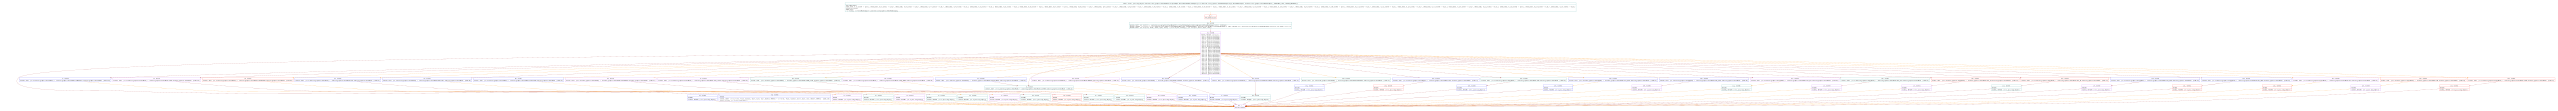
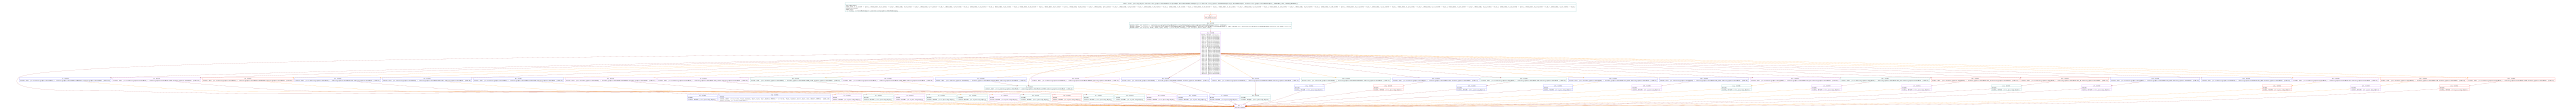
  digraph {
    fontname="Source Code Pro"
    node [color=blue fontname="Source Code Pro" shape=record]
    edge [arrowhead=onormal color=brown fontname="Source Code Pro"]
    n1 [color=red label="{64\:\ ?|MTH_ENTER_BLOCK\l}"]
    n2 [color=teal label="{66\:\ 0x0000|0x0000: SGET  (r0 I:int[]) =  androidx.core.graphics.BlendModeUtils.1.$SwitchMap$androidx$core$graphics$BlendModeCompat int[]  (LINE:45)\l0x0002: INVOKE  (r1 I:int) = (r2 I:androidx.core.graphics.BlendModeCompat A[D('blendModeCompat' androidx.core.graphics.BlendModeCompat)]) type: VIRTUAL call: androidx.core.graphics.BlendModeCompat.ordinal():int A[MD:():int (c)]\l0x0006: AGET  (r0 I:??[int, float, short, byte, char]) = (r0 I:??[int, float][]), (r1 I:??[int, short, byte, char]) \l}"]
    n3 [color=purple label="{67\:\ 0x0008|0x0008: SWITCH  (r0 I:??)\l case 1: goto B:126:0x0061\l case 2: goto B:124:0x005e\l case 3: goto B:122:0x005b\l case 4: goto B:120:0x0058\l case 5: goto B:118:0x0055\l case 6: goto B:116:0x0052\l case 7: goto B:114:0x004f\l case 8: goto B:112:0x004c\l case 9: goto B:110:0x0049\l case 10: goto B:108:0x0046\l case 11: goto B:106:0x0043\l case 12: goto B:104:0x0040\l case 13: goto B:102:0x003d\l case 14: goto B:100:0x003a\l case 15: goto B:98:0x0037\l case 16: goto B:96:0x0034\l case 17: goto B:94:0x0031\l case 18: goto B:92:0x002e\l case 19: goto B:90:0x002b\l case 20: goto B:88:0x0028\l case 21: goto B:86:0x0025\l case 22: goto B:84:0x0022\l case 23: goto B:82:0x001f\l case 24: goto B:80:0x001c\l case 25: goto B:78:0x0019\l case 26: goto B:76:0x0016\l case 27: goto B:74:0x0013\l case 28: goto B:72:0x0010\l case 29: goto B:70:0x000d\l default: goto B:68:0x000b \l}"]
    n4 [label="{68\:\ 0x000b|RETURN\l|0x000b: CONST  (r0 I:??[int, float, boolean, short, byte, char, OBJECT, ARRAY]) = (0 ??[int, float, boolean, short, byte, char, OBJECT, ARRAY])  (LINE:105)\l0x000c: RETURN  (r0 I:java.lang.Object) \l}"]
    n5 [label="{70\:\ 0x000d|0x000d: SGET  (r0 I:android.graphics.BlendMode) =  android.graphics.BlendMode.LUMINOSITY android.graphics.BlendMode  (LINE:103)\l}"]
    n6 [color=purple label="{72\:\ 0x0010|0x0010: SGET  (r0 I:android.graphics.BlendMode) =  android.graphics.BlendMode.COLOR android.graphics.BlendMode  (LINE:101)\l}"]
    n7 [color=red label="{74\:\ 0x0013|0x0013: SGET  (r0 I:android.graphics.BlendMode) =  android.graphics.BlendMode.SATURATION android.graphics.BlendMode  (LINE:99)\l}"]
    n8 [label="{76\:\ 0x0016|0x0016: SGET  (r0 I:android.graphics.BlendMode) =  android.graphics.BlendMode.HUE android.graphics.BlendMode  (LINE:97)\l}"]
    n9 [label="{78\:\ 0x0019|0x0019: SGET  (r0 I:android.graphics.BlendMode) =  android.graphics.BlendMode.MULTIPLY android.graphics.BlendMode  (LINE:95)\l}"]
    n10 [label="{80\:\ 0x001c|0x001c: SGET  (r0 I:android.graphics.BlendMode) =  android.graphics.BlendMode.EXCLUSION android.graphics.BlendMode  (LINE:93)\l}"]
    n11 [color=purple label="{82\:\ 0x001f|0x001f: SGET  (r0 I:android.graphics.BlendMode) =  android.graphics.BlendMode.DIFFERENCE android.graphics.BlendMode  (LINE:91)\l}"]
    n12 [color=purple label="{84\:\ 0x0022|0x0022: SGET  (r0 I:android.graphics.BlendMode) =  android.graphics.BlendMode.SOFT_LIGHT android.graphics.BlendMode  (LINE:89)\l}"]
    n13 [color=teal label="{86\:\ 0x0025|0x0025: SGET  (r0 I:android.graphics.BlendMode) =  android.graphics.BlendMode.HARD_LIGHT android.graphics.BlendMode  (LINE:87)\l}"]
    n14 [color=purple label="{88\:\ 0x0028|0x0028: SGET  (r0 I:android.graphics.BlendMode) =  android.graphics.BlendMode.COLOR_BURN android.graphics.BlendMode  (LINE:85)\l}"]
    n15 [label="{90\:\ 0x002b|0x002b: SGET  (r0 I:android.graphics.BlendMode) =  android.graphics.BlendMode.COLOR_DODGE android.graphics.BlendMode  (LINE:83)\l}"]
    n16 [color=teal label="{92\:\ 0x002e|0x002e: SGET  (r0 I:android.graphics.BlendMode) =  android.graphics.BlendMode.LIGHTEN android.graphics.BlendMode  (LINE:81)\l}"]
    n17 [color=purple label="{94\:\ 0x0031|0x0031: SGET  (r0 I:android.graphics.BlendMode) =  android.graphics.BlendMode.DARKEN android.graphics.BlendMode  (LINE:79)\l}"]
    n18 [label="{96\:\ 0x0034|0x0034: SGET  (r0 I:android.graphics.BlendMode) =  android.graphics.BlendMode.OVERLAY android.graphics.BlendMode  (LINE:77)\l}"]
    n19 [label="{98\:\ 0x0037|0x0037: SGET  (r0 I:android.graphics.BlendMode) =  android.graphics.BlendMode.SCREEN android.graphics.BlendMode  (LINE:75)\l}"]
    n20 [color=teal label="{100\:\ 0x003a|0x003a: SGET  (r0 I:android.graphics.BlendMode) =  android.graphics.BlendMode.MODULATE android.graphics.BlendMode  (LINE:73)\l}"]
    n21 [label="{102\:\ 0x003d|0x003d: SGET  (r0 I:android.graphics.BlendMode) =  android.graphics.BlendMode.PLUS android.graphics.BlendMode  (LINE:71)\l}"]
    n22 [color=teal label="{104\:\ 0x0040|0x0040: SGET  (r0 I:android.graphics.BlendMode) =  android.graphics.BlendMode.XOR android.graphics.BlendMode  (LINE:69)\l}"]
    n23 [label="{106\:\ 0x0043|0x0043: SGET  (r0 I:android.graphics.BlendMode) =  android.graphics.BlendMode.DST_ATOP android.graphics.BlendMode  (LINE:67)\l}"]
    n24 [label="{108\:\ 0x0046|0x0046: SGET  (r0 I:android.graphics.BlendMode) =  android.graphics.BlendMode.SRC_ATOP android.graphics.BlendMode  (LINE:65)\l}"]
    n25 [color=purple label="{110\:\ 0x0049|0x0049: SGET  (r0 I:android.graphics.BlendMode) =  android.graphics.BlendMode.DST_OUT android.graphics.BlendMode  (LINE:63)\l}"]
    n26 [color=teal label="{112\:\ 0x004c|0x004c: SGET  (r0 I:android.graphics.BlendMode) =  android.graphics.BlendMode.SRC_OUT android.graphics.BlendMode  (LINE:61)\l}"]
    n27 [color=red label="{114\:\ 0x004f|0x004f: SGET  (r0 I:android.graphics.BlendMode) =  android.graphics.BlendMode.DST_IN android.graphics.BlendMode  (LINE:59)\l}"]
    n28 [color=red label="{116\:\ 0x0052|0x0052: SGET  (r0 I:android.graphics.BlendMode) =  android.graphics.BlendMode.SRC_IN android.graphics.BlendMode  (LINE:57)\l}"]
    n29 [label="{118\:\ 0x0055|0x0055: SGET  (r0 I:android.graphics.BlendMode) =  android.graphics.BlendMode.DST_OVER android.graphics.BlendMode  (LINE:55)\l}"]
    n30 [label="{120\:\ 0x0058|0x0058: SGET  (r0 I:android.graphics.BlendMode) =  android.graphics.BlendMode.SRC_OVER android.graphics.BlendMode  (LINE:53)\l}"]
    n31 [color=purple label="{122\:\ 0x005b|0x005b: SGET  (r0 I:android.graphics.BlendMode) =  android.graphics.BlendMode.DST android.graphics.BlendMode  (LINE:51)\l}"]
    n32 [color=red label="{124\:\ 0x005e|0x005e: SGET  (r0 I:android.graphics.BlendMode) =  android.graphics.BlendMode.SRC android.graphics.BlendMode  (LINE:49)\l}"]
    n33 [color=red label="{126\:\ 0x0061|0x0061: SGET  (r0 I:android.graphics.BlendMode) =  android.graphics.BlendMode.CLEAR android.graphics.BlendMode  (LINE:47)\l}"]
    n34 [color=purple label="{65\:\ ?|MTH_EXIT_BLOCK\l}"]
    n35 [color=purple label="{71\:\ 0x000f|RETURN\l|0x000f: RETURN  (r0 I:java.lang.Object) \l}"]
    n36 [color=teal label="{73\:\ 0x0012|RETURN\l|0x0012: RETURN  (r0 I:java.lang.Object) \l}"]
    n37 [color=purple label="{75\:\ 0x0015|RETURN\l|0x0015: RETURN  (r0 I:java.lang.Object) \l}"]
    n38 [color=teal label="{77\:\ 0x0018|RETURN\l|0x0018: RETURN  (r0 I:java.lang.Object) \l}"]
    n39 [color=teal label="{79\:\ 0x001b|RETURN\l|0x001b: RETURN  (r0 I:java.lang.Object) \l}"]
    n40 [color=purple label="{81\:\ 0x001e|RETURN\l|0x001e: RETURN  (r0 I:java.lang.Object) \l}"]
    n41 [color=teal label="{83\:\ 0x0021|RETURN\l|0x0021: RETURN  (r0 I:java.lang.Object) \l}"]
    n42 [color=red label="{85\:\ 0x0024|RETURN\l|0x0024: RETURN  (r0 I:java.lang.Object) \l}"]
    n43 [color=teal label="{87\:\ 0x0027|RETURN\l|0x0027: RETURN  (r0 I:java.lang.Object) \l}"]
    n44 [color=teal label="{89\:\ 0x002a|RETURN\l|0x002a: RETURN  (r0 I:java.lang.Object) \l}"]
    n45 [color=purple label="{93\:\ 0x0030|RETURN\l|0x0030: RETURN  (r0 I:java.lang.Object) \l}"]
    n46 [label="{95\:\ 0x0033|RETURN\l|0x0033: RETURN  (r0 I:java.lang.Object) \l}"]
    n47 [label="{97\:\ 0x0036|RETURN\l|0x0036: RETURN  (r0 I:java.lang.Object) \l}"]
    n48 [color=teal label="{99\:\ 0x0039|RETURN\l|0x0039: RETURN  (r0 I:java.lang.Object) \l}"]
    n49 [label="{101\:\ 0x003c|RETURN\l|0x003c: RETURN  (r0 I:java.lang.Object) \l}"]
    n50 [color=red label="{103\:\ 0x003f|RETURN\l|0x003f: RETURN  (r0 I:java.lang.Object) \l}"]
    n51 [label="{105\:\ 0x0042|RETURN\l|0x0042: RETURN  (r0 I:java.lang.Object) \l}"]
    n52 [label="{107\:\ 0x0045|RETURN\l|0x0045: RETURN  (r0 I:java.lang.Object) \l}"]
    n53 [color=purple label="{109\:\ 0x0048|RETURN\l|0x0048: RETURN  (r0 I:java.lang.Object) \l}"]
    n54 [color=teal label="{111\:\ 0x004b|RETURN\l|0x004b: RETURN  (r0 I:java.lang.Object) \l}"]
    n55 [color=purple label="{113\:\ 0x004e|RETURN\l|0x004e: RETURN  (r0 I:java.lang.Object) \l}"]
    n56 [color=purple label="{115\:\ 0x0051|RETURN\l|0x0051: RETURN  (r0 I:java.lang.Object) \l}"]
    n57 [color=teal label="{117\:\ 0x0054|RETURN\l|0x0054: RETURN  (r0 I:java.lang.Object) \l}"]
    n58 [color=purple label="{119\:\ 0x0057|RETURN\l|0x0057: RETURN  (r0 I:java.lang.Object) \l}"]
-   n59 [color=red label="{121\:\ 0x005a|RETURN\l|0x005a: RETURN  (r0 I:java.lang.Object) \l}"]
    n60 [color=red label="{123\:\ 0x005d|RETURN\l|0x005d: RETURN  (r0 I:java.lang.Object) \l}"]
    n61 [color=purple label="{125\:\ 0x0060|RETURN\l|0x0060: RETURN  (r0 I:java.lang.Object) \l}"]
    n62 [color=red label="{127\:\ 0x0063|RETURN\l|0x0063: RETURN  (r0 I:java.lang.Object) \l}"]
    n63 [label="{91\:\ 0x002d|RETURN\l|0x002d: RETURN  (r0 I:java.lang.Object) \l}"]
    n64 [color=teal label="{public static java.lang.Object androidx.core.graphics.BlendModeUtils.Api29Impl.obtainBlendModeFromCompat((r2 I:androidx.core.graphics.BlendModeCompat A[D('blendModeCompat' androidx.core.graphics.BlendModeCompat), IMMUTABLE_TYPE, METHOD_ARGUMENT]))  | USE_LINES_HINTS\lCROSS_EDGE: B:71:0x000f \-\> B:65:?, CROSS_EDGE: B:73:0x0012 \-\> B:65:?, CROSS_EDGE: B:75:0x0015 \-\> B:65:?, CROSS_EDGE: B:77:0x0018 \-\> B:65:?, CROSS_EDGE: B:79:0x001b \-\> B:65:?, CROSS_EDGE: B:81:0x001e \-\> B:65:?, CROSS_EDGE: B:83:0x0021 \-\> B:65:?, CROSS_EDGE: B:85:0x0024 \-\> B:65:?, CROSS_EDGE: B:87:0x0027 \-\> B:65:?, CROSS_EDGE: B:89:0x002a \-\> B:65:?, CROSS_EDGE: B:91:0x002d \-\> B:65:?, CROSS_EDGE: B:93:0x0030 \-\> B:65:?, CROSS_EDGE: B:95:0x0033 \-\> B:65:?, CROSS_EDGE: B:97:0x0036 \-\> B:65:?, CROSS_EDGE: B:99:0x0039 \-\> B:65:?, CROSS_EDGE: B:101:0x003c \-\> B:65:?, CROSS_EDGE: B:103:0x003f \-\> B:65:?, CROSS_EDGE: B:105:0x0042 \-\> B:65:?, CROSS_EDGE: B:107:0x0045 \-\> B:65:?, CROSS_EDGE: B:109:0x0048 \-\> B:65:?, CROSS_EDGE: B:111:0x004b \-\> B:65:?, CROSS_EDGE: B:113:0x004e \-\> B:65:?, CROSS_EDGE: B:115:0x0051 \-\> B:65:?, CROSS_EDGE: B:117:0x0054 \-\> B:65:?, CROSS_EDGE: B:119:0x0057 \-\> B:65:?, CROSS_EDGE: B:121:0x005a \-\> B:65:?, CROSS_EDGE: B:123:0x005d \-\> B:65:?, CROSS_EDGE: B:125:0x0060 \-\> B:65:?, CROSS_EDGE: B:127:0x0063 \-\> B:65:?\lINLINE_NOT_NEEDED\lDebug Info:\l  \-1 \-0x00a1: r2 'blendModeCompat' Landroidx\/core\/graphics\/BlendModeCompat;\l}"]
    n1 -> n2 [arrowhead=vee color=darkorange]
    n2 -> n3
    n3 -> n4
    n3 -> n5 [arrowhead=vee]
    n3 -> n6 [arrowhead=vee]
    n3 -> n7 [arrowhead=vee color=darkorange]
    n3 -> n8 [arrowhead=vee color=darkorange]
    n3 -> n9
    n3 -> n10 [color=darkorange]
    n3 -> n11 [color=darkorange]
    n3 -> n12
    n3 -> n13 [arrowhead=vee color=darkorange]
    n3 -> n14 [color=darkorange]
    n3 -> n15 [color=darkorange]
    n3 -> n16 [arrowhead=vee]
    n3 -> n17 [color=darkorange]
    n3 -> n18 [arrowhead=vee]
    n3 -> n19 [color=darkorange]
    n3 -> n20 [arrowhead=vee color=darkorange]
    n3 -> n21
    n3 -> n22 [arrowhead=vee]
    n3 -> n23 [arrowhead=vee color=darkorange]
    n3 -> n24 [color=darkorange]
    n3 -> n25 [arrowhead=vee]
    n3 -> n26
    n3 -> n27 [arrowhead=vee]
    n3 -> n28 [arrowhead=vee]
    n3 -> n29
    n3 -> n30
    n3 -> n31 [arrowhead=vee color=darkorange]
    n3 -> n32 [color=darkorange]
    n3 -> n33 [arrowhead=vee color=darkorange]
    n4 -> n34 [color=darkorange]
    n5 -> n35 [arrowhead=vee color=darkorange]
    n6 -> n36
    n7 -> n37 [color=darkorange]
    n8 -> n38
    n9 -> n39 [arrowhead=vee color=darkorange]
    n10 -> n40 [arrowhead=vee color=darkorange]
    n11 -> n41 [arrowhead=vee]
    n12 -> n42
    n13 -> n43 [arrowhead=vee]
    n14 -> n44 [color=darkorange]
    n15 -> n16 [arrowhead=vee]
    n16 -> n45 [color=darkorange]
    n17 -> n46 [color=darkorange]
    n18 -> n47
    n19 -> n48 [arrowhead=vee]
    n20 -> n49
    n21 -> n50
    n22 -> n51 [arrowhead=vee]
    n23 -> n52 [color=darkorange]
    n24 -> n53
    n25 -> n54 [arrowhead=vee color=darkorange]
    n26 -> n55
    n27 -> n56
    n28 -> n57
    n29 -> n58 [arrowhead=vee]
-   n30 -> n59
    n31 -> n60 [arrowhead=vee color=darkorange]
    n32 -> n61 [color=darkorange]
    n33 -> n62
    n35 -> n34 [color=darkorange]
    n36 -> n34 [color=darkorange]
    n37 -> n34 [arrowhead=vee]
    n38 -> n34 [color=darkorange]
    n39 -> n34
    n40 -> n34 [arrowhead=vee color=darkorange]
    n41 -> n34
    n42 -> n34
    n43 -> n34 [arrowhead=vee]
    n44 -> n34 [arrowhead=vee color=darkorange]
    n45 -> n34 [arrowhead=vee color=darkorange]
    n46 -> n34 [arrowhead=vee]
    n47 -> n34 [arrowhead=vee]
    n48 -> n34
    n49 -> n34
    n50 -> n34
    n51 -> n34
    n52 -> n34
    n53 -> n34 [arrowhead=vee color=darkorange]
    n54 -> n34 [color=darkorange]
    n55 -> n34 [arrowhead=vee color=darkorange]
    n56 -> n34 [arrowhead=vee color=darkorange]
    n57 -> n34
    n58 -> n34
-   n59 -> n34 [arrowhead=vee]
    n60 -> n34 [arrowhead=vee color=darkorange]
    n61 -> n34 [color=darkorange]
    n62 -> n34 [arrowhead=vee]
    n63 -> n34 [arrowhead=vee color=darkorange]
    n64 -> n1 [color=darkorange]
  }
